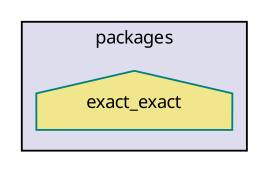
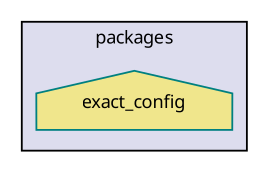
  digraph {
    compound=true
-   n1 [fillcolor=khaki fontname="FreeSans.ttf" fontsize=10 label=exact_exact pencolor=black shape=house style=filled color=teal]
+   n1 [fillcolor=khaki fontname="FreeSans.ttf" fontsize=10 label=exact_config pencolor=black shape=house style=filled color=teal]
    subgraph cluster_1 {
      bgcolor="#ddddee"
      fontname="FreeSans.ttf"
      fontsize=10
      label=packages
      pencolor=black
      n1
    }
  }
